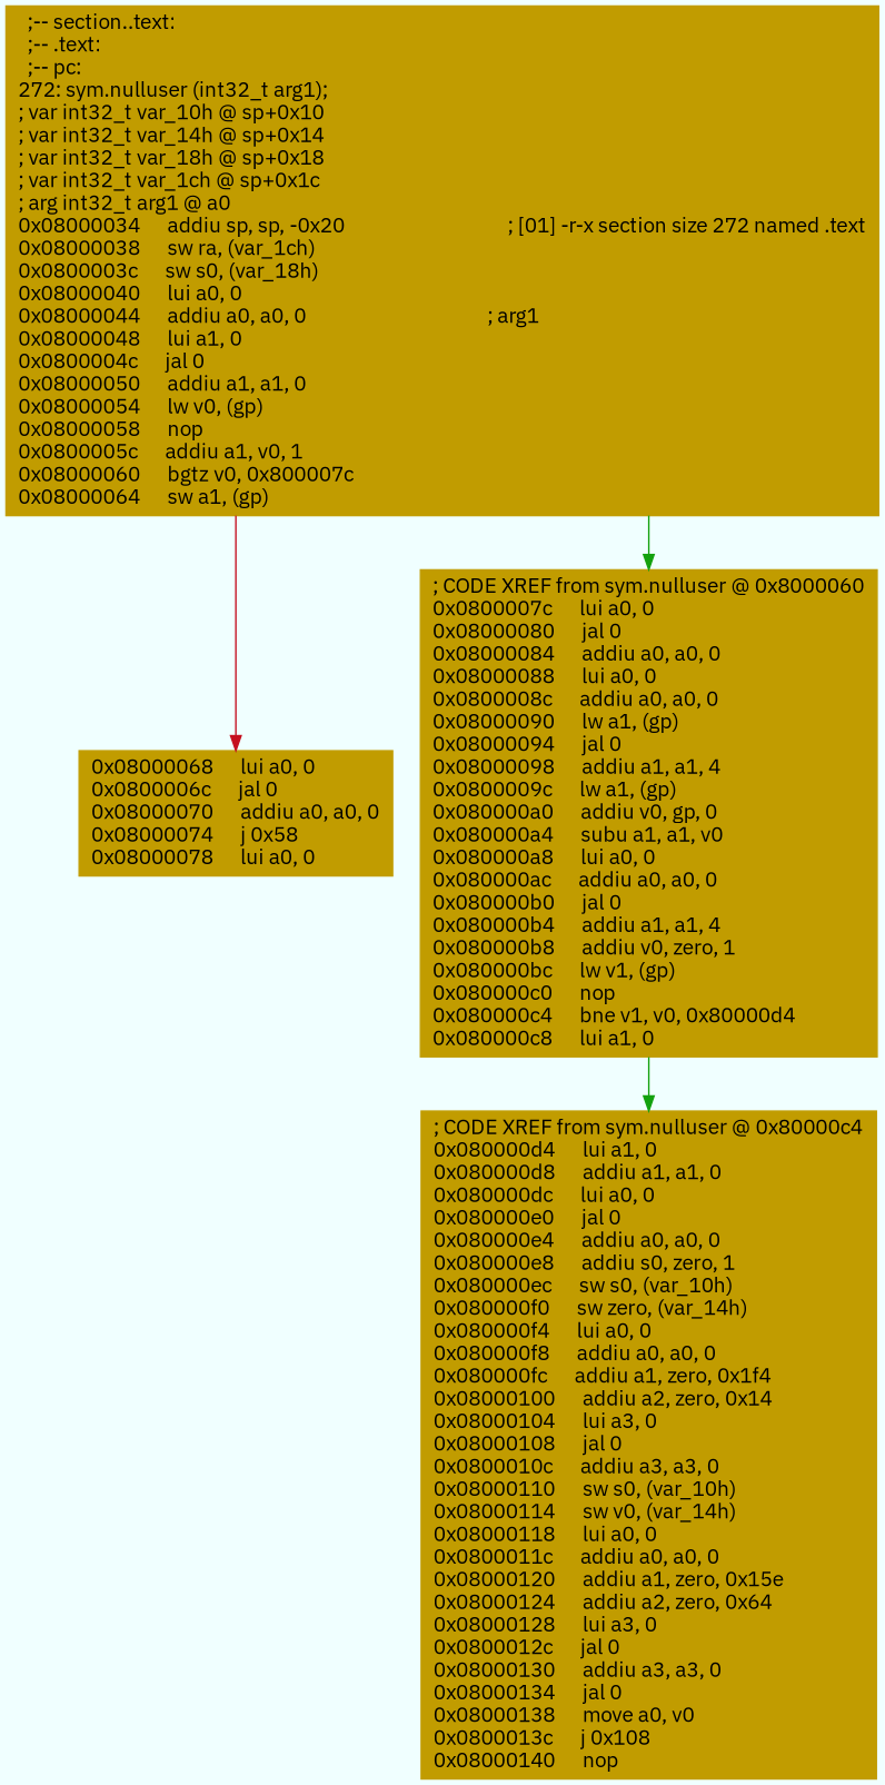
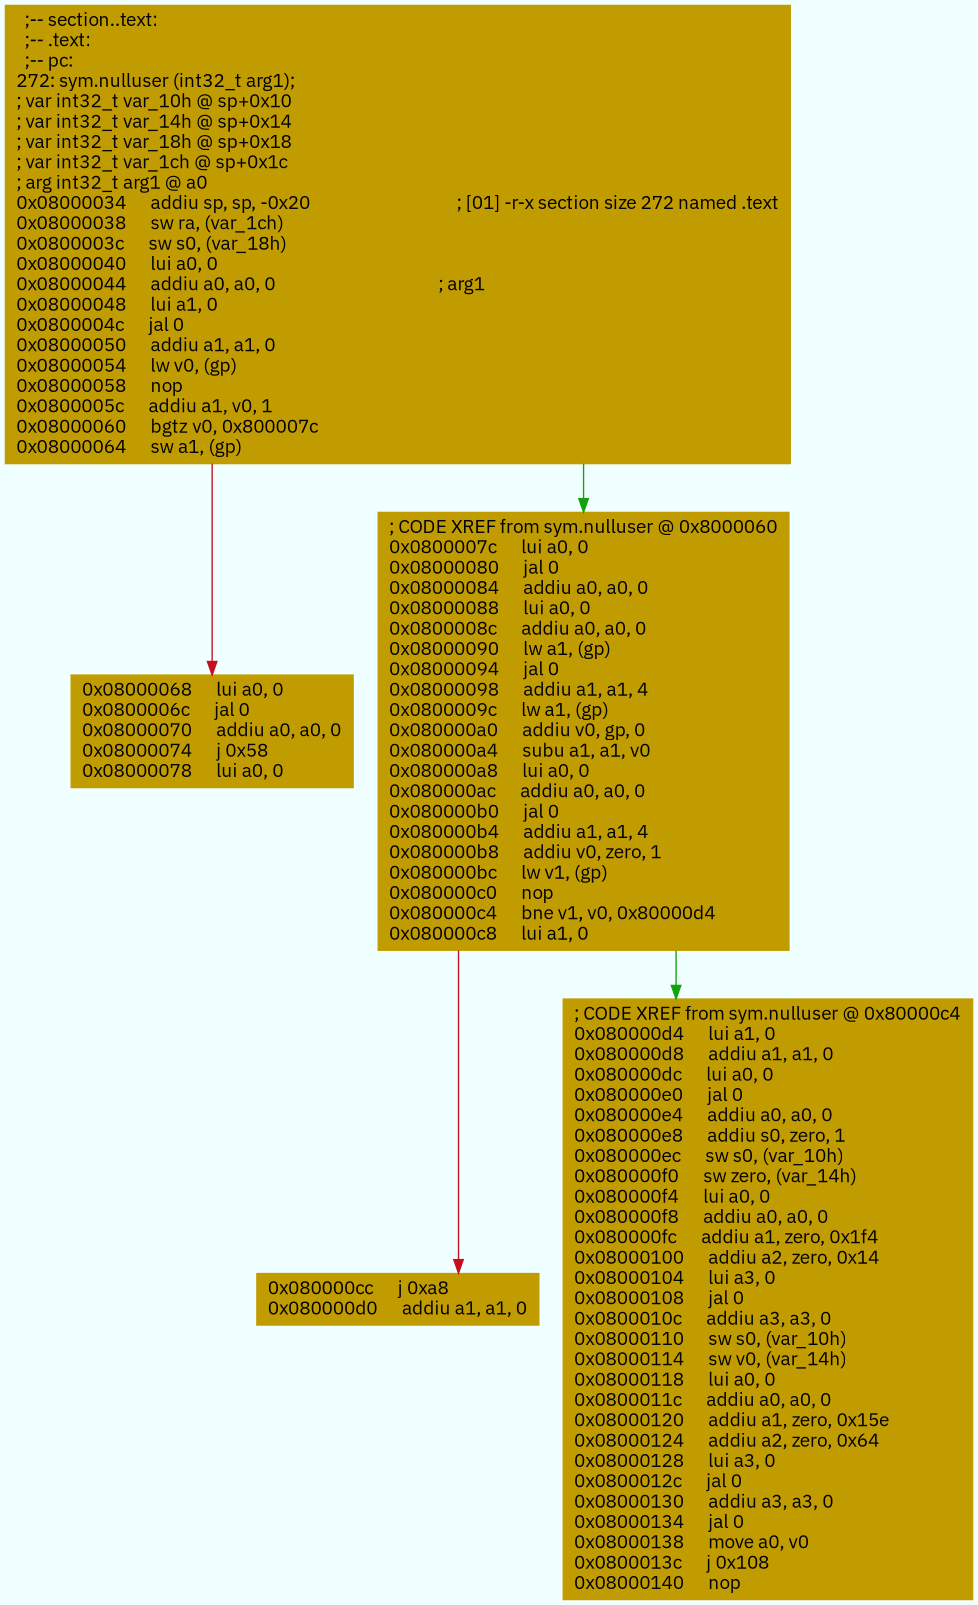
  digraph {
    bgcolor=azure
    fontname="IBM Plex Sans"
    fontsize=8
    splines=ortho
    node [color="#c19c00" fillcolor="#c19c00" fontname="IBM Plex Sans" shape=box style=filled]
    edge [arrowhead=normal color="#c50f1f" fontname="IBM Plex Sans"]
    n1 [label="  ;-- section..text:\l  ;-- .text:\l  ;-- pc:\l272: sym.nulluser (int32_t arg1);\l; var int32_t var_10h @ sp+0x10\l; var int32_t var_14h @ sp+0x14\l; var int32_t var_18h @ sp+0x18\l; var int32_t var_1ch @ sp+0x1c\l; arg int32_t arg1 @ a0\l0x08000034      addiu sp, sp, -0x20                                    ; [01] -r-x section size 272 named .text\l0x08000038      sw ra, (var_1ch)\l0x0800003c      sw s0, (var_18h)\l0x08000040      lui a0, 0\l0x08000044      addiu a0, a0, 0                                        ; arg1\l0x08000048      lui a1, 0\l0x0800004c      jal 0\l0x08000050      addiu a1, a1, 0\l0x08000054      lw v0, (gp)\l0x08000058      nop\l0x0800005c      addiu a1, v0, 1\l0x08000060      bgtz v0, 0x800007c\l0x08000064      sw a1, (gp)\l"]
    n2 [label="0x08000068      lui a0, 0\l0x0800006c      jal 0\l0x08000070      addiu a0, a0, 0\l0x08000074      j 0x58\l0x08000078      lui a0, 0\l"]
    n3 [label="; CODE XREF from sym.nulluser @ 0x8000060\l0x0800007c      lui a0, 0\l0x08000080      jal 0\l0x08000084      addiu a0, a0, 0\l0x08000088      lui a0, 0\l0x0800008c      addiu a0, a0, 0\l0x08000090      lw a1, (gp)\l0x08000094      jal 0\l0x08000098      addiu a1, a1, 4\l0x0800009c      lw a1, (gp)\l0x080000a0      addiu v0, gp, 0\l0x080000a4      subu a1, a1, v0\l0x080000a8      lui a0, 0\l0x080000ac      addiu a0, a0, 0\l0x080000b0      jal 0\l0x080000b4      addiu a1, a1, 4\l0x080000b8      addiu v0, zero, 1\l0x080000bc      lw v1, (gp)\l0x080000c0      nop\l0x080000c4      bne v1, v0, 0x80000d4\l0x080000c8      lui a1, 0\l"]
+   n4 [label="0x080000cc      j 0xa8\l0x080000d0      addiu a1, a1, 0\l"]
    n5 [label="; CODE XREF from sym.nulluser @ 0x80000c4\l0x080000d4      lui a1, 0\l0x080000d8      addiu a1, a1, 0\l0x080000dc      lui a0, 0\l0x080000e0      jal 0\l0x080000e4      addiu a0, a0, 0\l0x080000e8      addiu s0, zero, 1\l0x080000ec      sw s0, (var_10h)\l0x080000f0      sw zero, (var_14h)\l0x080000f4      lui a0, 0\l0x080000f8      addiu a0, a0, 0\l0x080000fc      addiu a1, zero, 0x1f4\l0x08000100      addiu a2, zero, 0x14\l0x08000104      lui a3, 0\l0x08000108      jal 0\l0x0800010c      addiu a3, a3, 0\l0x08000110      sw s0, (var_10h)\l0x08000114      sw v0, (var_14h)\l0x08000118      lui a0, 0\l0x0800011c      addiu a0, a0, 0\l0x08000120      addiu a1, zero, 0x15e\l0x08000124      addiu a2, zero, 0x64\l0x08000128      lui a3, 0\l0x0800012c      jal 0\l0x08000130      addiu a3, a3, 0\l0x08000134      jal 0\l0x08000138      move a0, v0\l0x0800013c      j 0x108\l0x08000140      nop\l"]
    n1 -> n2
    n1 -> n3 [color="#13a10e"]
+   n3 -> n4
    n3 -> n5 [color="#13a10e"]
  }
